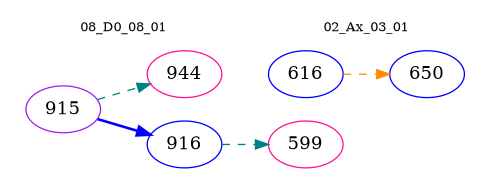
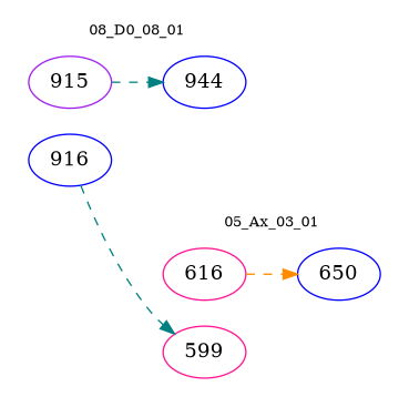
  digraph {
    rankdir=LR
    node [color=blue]
    edge [color=teal style=dashed]
-   n1 [label=616]
+   n1 [color=deeppink label=616]
    n2 [color=deeppink label=599]
    n3 [label=650]
    n4 [color=purple label=915]
    n5 [label=916]
-   n6 [color=deeppink label=944]
+   n6 [label=944]
    subgraph cluster_1 {
      color=white
      fontsize=10
-     label="02_Ax_03_01"
+     label="05_Ax_03_01"
      n1
      n2
      n3
    }
    subgraph cluster_2 {
      color=white
      fontsize=10
      label="08_D0_08_01"
      n4
      n5
      n6
    }
    n1 -> n3 [color=darkorange]
-   n4 -> n5 [color=blue style=bold]
    n4 -> n6
    n5 -> n2
  }
